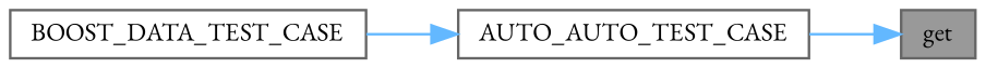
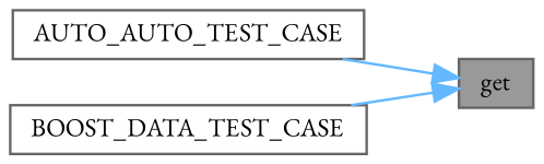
  digraph {
    fontname="EB Garamond"
    rankdir=RL
    node [color=grey40 fillcolor=white fontname="EB Garamond" fontsize=10 shape=box style=filled]
    edge [color=steelblue1 dir=back fontname="EB Garamond" fontsize=10 labelfontname=Helvetica labelfontsize=10 style=solid]
    n1 [color=gray40 fillcolor=grey60 fontcolor=black height=0.2 label=get width=0.4]
    n2 [height=0.2 label=AUTO_AUTO_TEST_CASE width=0.4]
    n3 [height=0.2 label=BOOST_DATA_TEST_CASE width=0.4]
    n1 -> n2
-   n2 -> n3
+   n1 -> n3
  }
